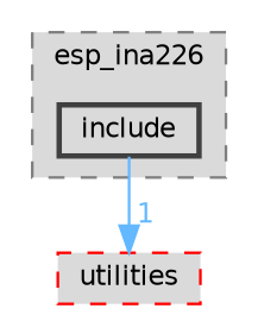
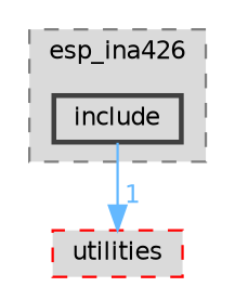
  digraph {
    compound=true
    node [fillcolor="#dadada" fontname=Helvetica fontsize=10 shape=box]
    n1 [color=grey25 height=0.2 label=include style="filled,bold" width=0.4]
    n2 [color=red height=0.2 label=utilities style="filled,dashed" width=0.4]
    subgraph cluster_1 {
      bgcolor="#dadada"
      fontname=Helvetica
      fontsize=10
-     label=esp_ina226
+     label=esp_ina426
      pencolor=grey50
      style="filled,dashed"
      n1
    }
    n1 -> n2 [color=steelblue1 fontcolor=steelblue1 fontname=Helvetica fontsize=10 headlabel=1 labeldistance=1.5 labelfontname=Helvetica labelfontsize=10]
  }
